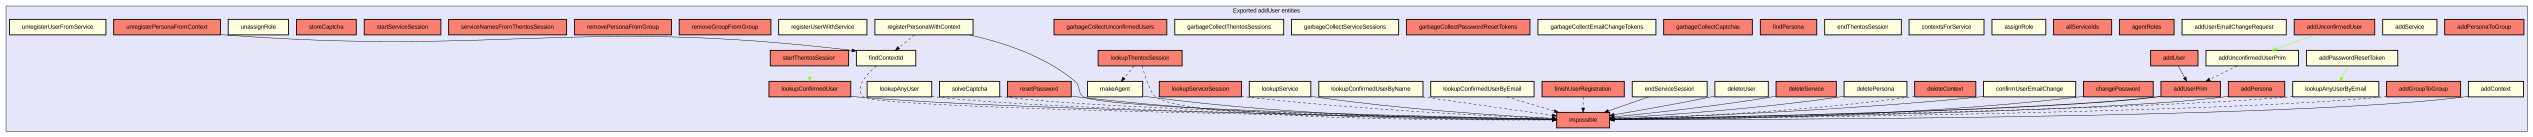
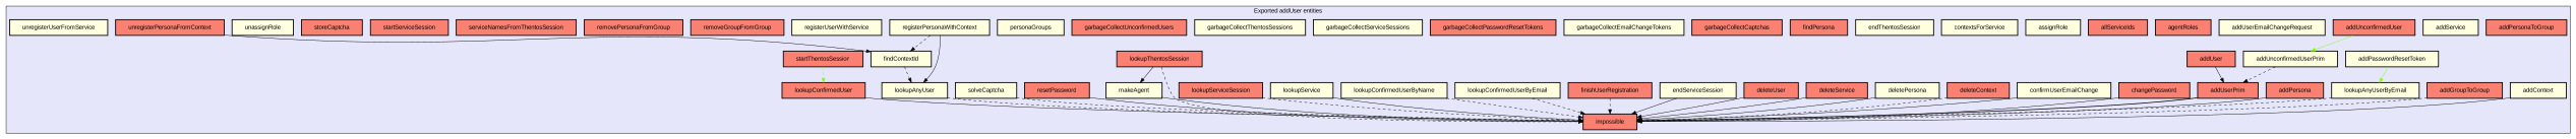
  digraph {
    fontname="Liberation Sans"
    node [fillcolor=lightyellow fontname="Liberation Sans" margin="0.4,0.1" shape=box style="filled,bold"]
    edge [color=black fontname="Liberation Sans" penwidth=1 style=dashed]
    n1 [label=addContext]
    n2 [fillcolor=salmon label=addGroupToGroup]
    n3 [label=addPasswordResetToken]
    n4 [fillcolor=salmon label=addPersona]
    n5 [fillcolor=salmon label=addPersonaToGroup]
    n6 [label=addService]
    n7 [fillcolor=salmon label=addUnconfirmedUser]
    n8 [label=addUnconfirmedUserPrim]
    n9 [fillcolor=salmon label=addUser]
    n10 [label=addUserEmailChangeRequest]
    n11 [fillcolor=salmon label=addUserPrim]
    n12 [fillcolor=salmon label=agentRoles]
    n13 [fillcolor=salmon label=allServiceIds]
    n14 [label=assignRole]
    n15 [fillcolor=salmon label=changePassword]
    n16 [label=confirmUserEmailChange]
    n17 [label=contextsForService]
    n18 [fillcolor=salmon label=deleteContext]
    n19 [label=deletePersona]
    n20 [fillcolor=salmon label=deleteService]
-   n21 [label=deleteUser]
+   n21 [fillcolor=salmon label=deleteUser]
    n22 [label=endServiceSession]
    n23 [label=endThentosSession]
    n24 [label=findContextId]
    n25 [fillcolor=salmon label=findPersona]
    n26 [fillcolor=salmon label=finishUserRegistration]
    n27 [fillcolor=salmon label=garbageCollectCaptchas]
    n28 [label=garbageCollectEmailChangeTokens]
    n29 [fillcolor=salmon label=garbageCollectPasswordResetTokens]
    n30 [label=garbageCollectServiceSessions]
    n31 [label=garbageCollectThentosSessions]
    n32 [fillcolor=salmon label=garbageCollectUnconfirmedUsers]
    n33 [fillcolor=salmon label=impossible]
    n34 [label=lookupAnyUser]
    n35 [label=lookupAnyUserByEmail]
    n36 [fillcolor=salmon label=lookupConfirmedUser]
    n37 [label=lookupConfirmedUserByEmail]
    n38 [label=lookupConfirmedUserByName]
    n39 [label=lookupService]
    n40 [fillcolor=salmon label=lookupServiceSession]
    n41 [fillcolor=salmon label=lookupThentosSession]
    n42 [label=makeAgent]
+   n43 [label=personaGroups]
    n44 [label=registerPersonaWithContext]
    n45 [label=registerUserWithService]
    n46 [fillcolor=salmon label=removeGroupFromGroup]
    n47 [fillcolor=salmon label=removePersonaFromGroup]
    n48 [fillcolor=salmon label=resetPassword]
    n49 [fillcolor=salmon label=serviceNamesFromThentosSession]
    n50 [label=solveCaptcha]
    n51 [fillcolor=salmon label=startServiceSession]
    n52 [fillcolor=salmon label=startThentosSession]
    n53 [fillcolor=salmon label=storeCaptcha]
    n54 [label=unassignRole]
    n55 [fillcolor=salmon label=unregisterPersonaFromContext]
    n56 [label=unregisterUserFromService]
    subgraph cluster_1 {
      fillcolor=lavender
      label="Exported addUser entities"
      style=filled
      n1
      n2
      n3
      n4
      n5
      n6
      n7
      n8
      n9
      n10
      n11
      n12
      n13
      n14
      n15
      n16
      n17
      n18
      n19
      n20
      n21
      n22
      n23
      n24
      n25
      n26
      n27
      n28
      n29
      n30
      n31
      n32
      n33
      n34
      n35
      n36
      n37
      n38
      n39
      n40
      n41
      n42
+     n43
      n44
      n45
      n46
      n47
      n48
      n49
      n50
      n51
      n52
      n53
      n54
      n55
      n56
    }
    n1 -> n33 [style=solid]
    n2 -> n33
    n3 -> n35 [color=chartreuse style=bold]
    n4 -> n33 [style=bold]
    n7 -> n8 [color=chartreuse style=bold]
    n8 -> n11
    n9 -> n11 [style=bold]
    n11 -> n33 [penwidth=1.6931471805599454 style=bold]
    n15 -> n33 [style=bold]
    n16 -> n33 [style=solid]
    n18 -> n33
    n19 -> n33 [style=solid]
    n20 -> n33 [style=solid]
    n21 -> n33 [style=solid]
    n22 -> n33 [style=bold]
-   n24 -> n33
+   n24 -> n34
    n26 -> n33
    n34 -> n33
    n35 -> n33
    n36 -> n33 [style=solid]
    n37 -> n33
    n38 -> n33
    n39 -> n33 [style=solid]
    n40 -> n33
    n41 -> n33
-   n41 -> n42
+   n41 -> n42 [style=solid]
    n42 -> n33 [style=solid]
    n44 -> n24
-   n44 -> n33 [style=bold]
+   n44 -> n34 [style=bold]
    n48 -> n33 [style=bold]
    n50 -> n33
    n52 -> n36 [color=chartreuse]
    n55 -> n24 [style=bold]
  }
